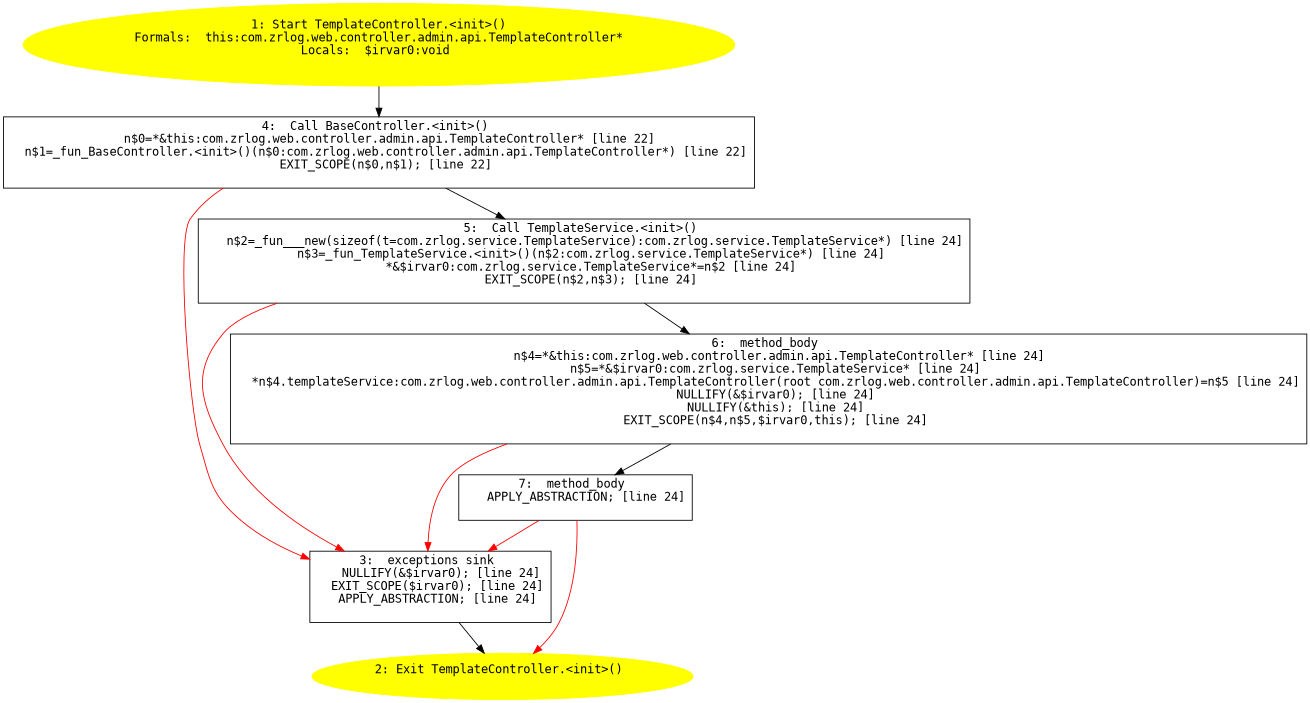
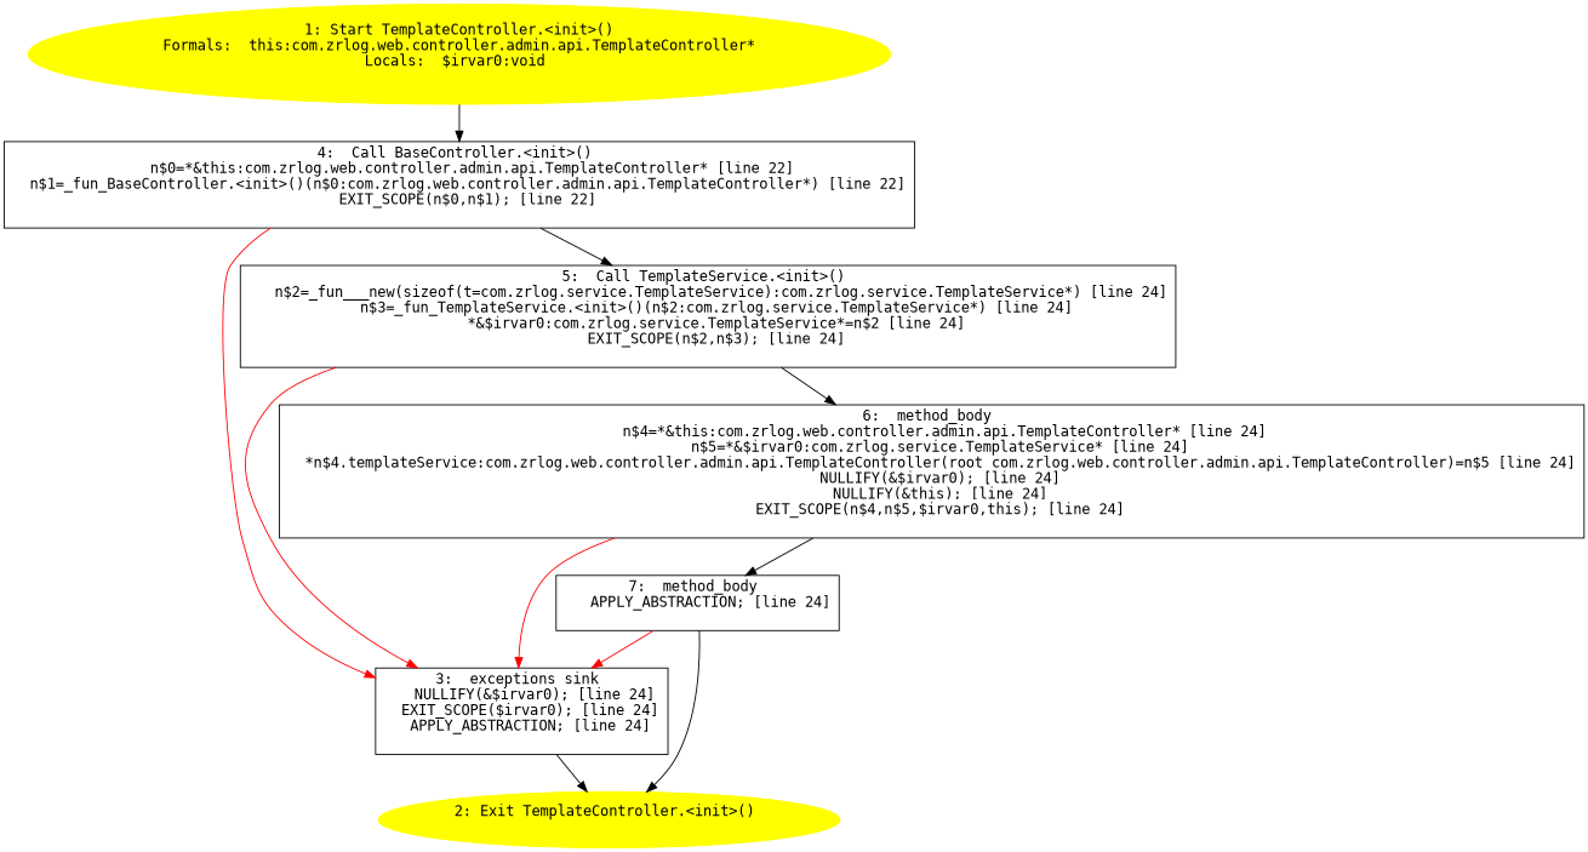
  digraph {
    fontname="DejaVu Sans Mono"
    node [fontname="DejaVu Sans Mono" shape=box]
    edge [fontname="DejaVu Sans Mono"]
    n1 [color=yellow label="1: Start TemplateController.<init>()\nFormals:  this:com.zrlog.web.controller.admin.api.TemplateController*\nLocals:  $irvar0:void \n  " style=filled shape=""]
    n2 [label="4:  Call BaseController.<init>() \n   n$0=*&this:com.zrlog.web.controller.admin.api.TemplateController* [line 22]\n  n$1=_fun_BaseController.<init>()(n$0:com.zrlog.web.controller.admin.api.TemplateController*) [line 22]\n  EXIT_SCOPE(n$0,n$1); [line 22]\n "]
    n3 [label="3:  exceptions sink \n   NULLIFY(&$irvar0); [line 24]\n  EXIT_SCOPE($irvar0); [line 24]\n  APPLY_ABSTRACTION; [line 24]\n "]
    n4 [label="5:  Call TemplateService.<init>() \n   n$2=_fun___new(sizeof(t=com.zrlog.service.TemplateService):com.zrlog.service.TemplateService*) [line 24]\n  n$3=_fun_TemplateService.<init>()(n$2:com.zrlog.service.TemplateService*) [line 24]\n  *&$irvar0:com.zrlog.service.TemplateService*=n$2 [line 24]\n  EXIT_SCOPE(n$2,n$3); [line 24]\n "]
    n5 [color=yellow label="2: Exit TemplateController.<init>() \n  " style=filled shape=""]
    n6 [label="6:  method_body \n   n$4=*&this:com.zrlog.web.controller.admin.api.TemplateController* [line 24]\n  n$5=*&$irvar0:com.zrlog.service.TemplateService* [line 24]\n  *n$4.templateService:com.zrlog.web.controller.admin.api.TemplateController(root com.zrlog.web.controller.admin.api.TemplateController)=n$5 [line 24]\n  NULLIFY(&$irvar0); [line 24]\n  NULLIFY(&this); [line 24]\n  EXIT_SCOPE(n$4,n$5,$irvar0,this); [line 24]\n "]
    n7 [label="7:  method_body \n   APPLY_ABSTRACTION; [line 24]\n "]
    n1 -> n2
    n2 -> n3 [color=red]
    n2 -> n4
    n3 -> n5
    n4 -> n3 [color=red]
    n4 -> n6
    n6 -> n3 [color=red]
    n6 -> n7
    n7 -> n3 [color=red]
-   n7 -> n5 [color=red]
+   n7 -> n5
  }
